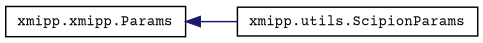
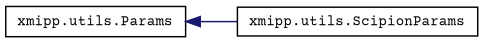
  digraph {
    rankdir=LR
    fontname="Courier Prime"
    node [color=black fillcolor=white fontname="Courier Prime" fontsize=10 shape=record style=filled]
-   n1 [height=0.2 label="xmipp.xmipp.Params" width=0.4]
+   n1 [height=0.2 label="xmipp.utils.Params" width=0.4]
    n2 [height=0.2 label="xmipp.utils.ScipionParams" width=0.4]
    n1 -> n2 [color=midnightblue dir=back fontname="Courier Prime" fontsize=10 labelfontname=Helvetica labelfontsize=10 style=solid]
  }
